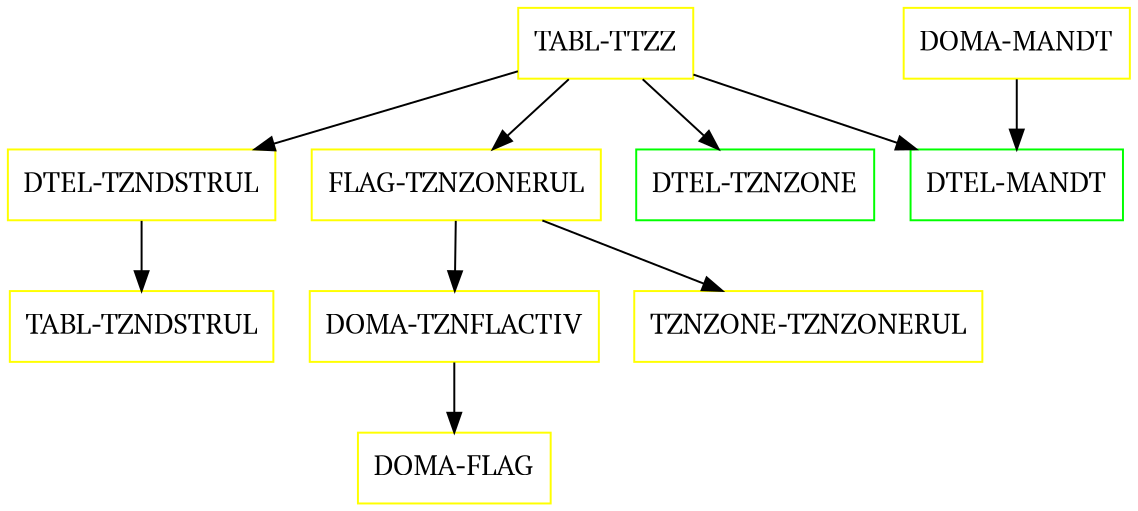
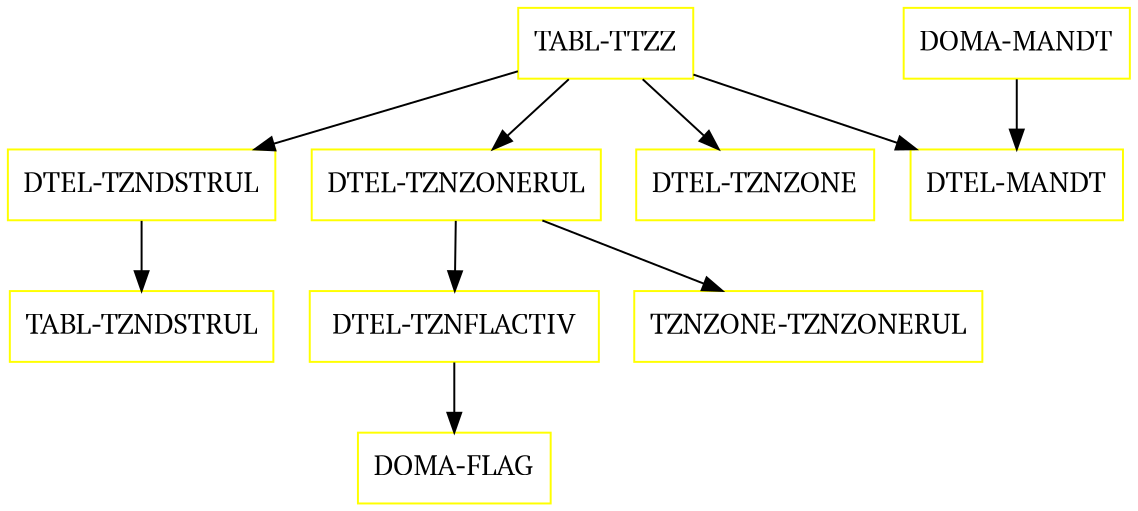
  digraph {
    fontname="PT Serif"
    node [color=yellow fontname="PT Serif" shape=box]
    edge [fontname="PT Serif"]
    "TABL-TTZZ"
    "DTEL-TZNDSTRUL"
-   "DTEL-TZNZONERUL" [label="FLAG-TZNZONERUL"]
-   "DTEL-TZNZONE" [color=green]
-   "DTEL-MANDT" [color=green]
-   "DTEL-TZNFLACTIV" [label="DOMA-TZNFLACTIV"]
+   "DTEL-TZNZONERUL"
+   "DTEL-TZNZONE"
+   "DTEL-MANDT"
+   "DTEL-TZNFLACTIV"
    "DOMA-FLAG"
    n8 [label="TABL-TZNDSTRUL"]
    n9 [label="TZNZONE-TZNZONERUL"]
    "DOMA-MANDT"
    "TABL-TTZZ" -> "DTEL-TZNDSTRUL"
    "TABL-TTZZ" -> "DTEL-TZNZONERUL"
    "TABL-TTZZ" -> "DTEL-TZNZONE"
    "TABL-TTZZ" -> "DTEL-MANDT"
    "DTEL-TZNDSTRUL" -> n8
    "DTEL-TZNZONERUL" -> "DTEL-TZNFLACTIV"
    "DTEL-TZNZONERUL" -> n9
    "DTEL-TZNFLACTIV" -> "DOMA-FLAG"
    "DOMA-MANDT" -> "DTEL-MANDT"
  }
